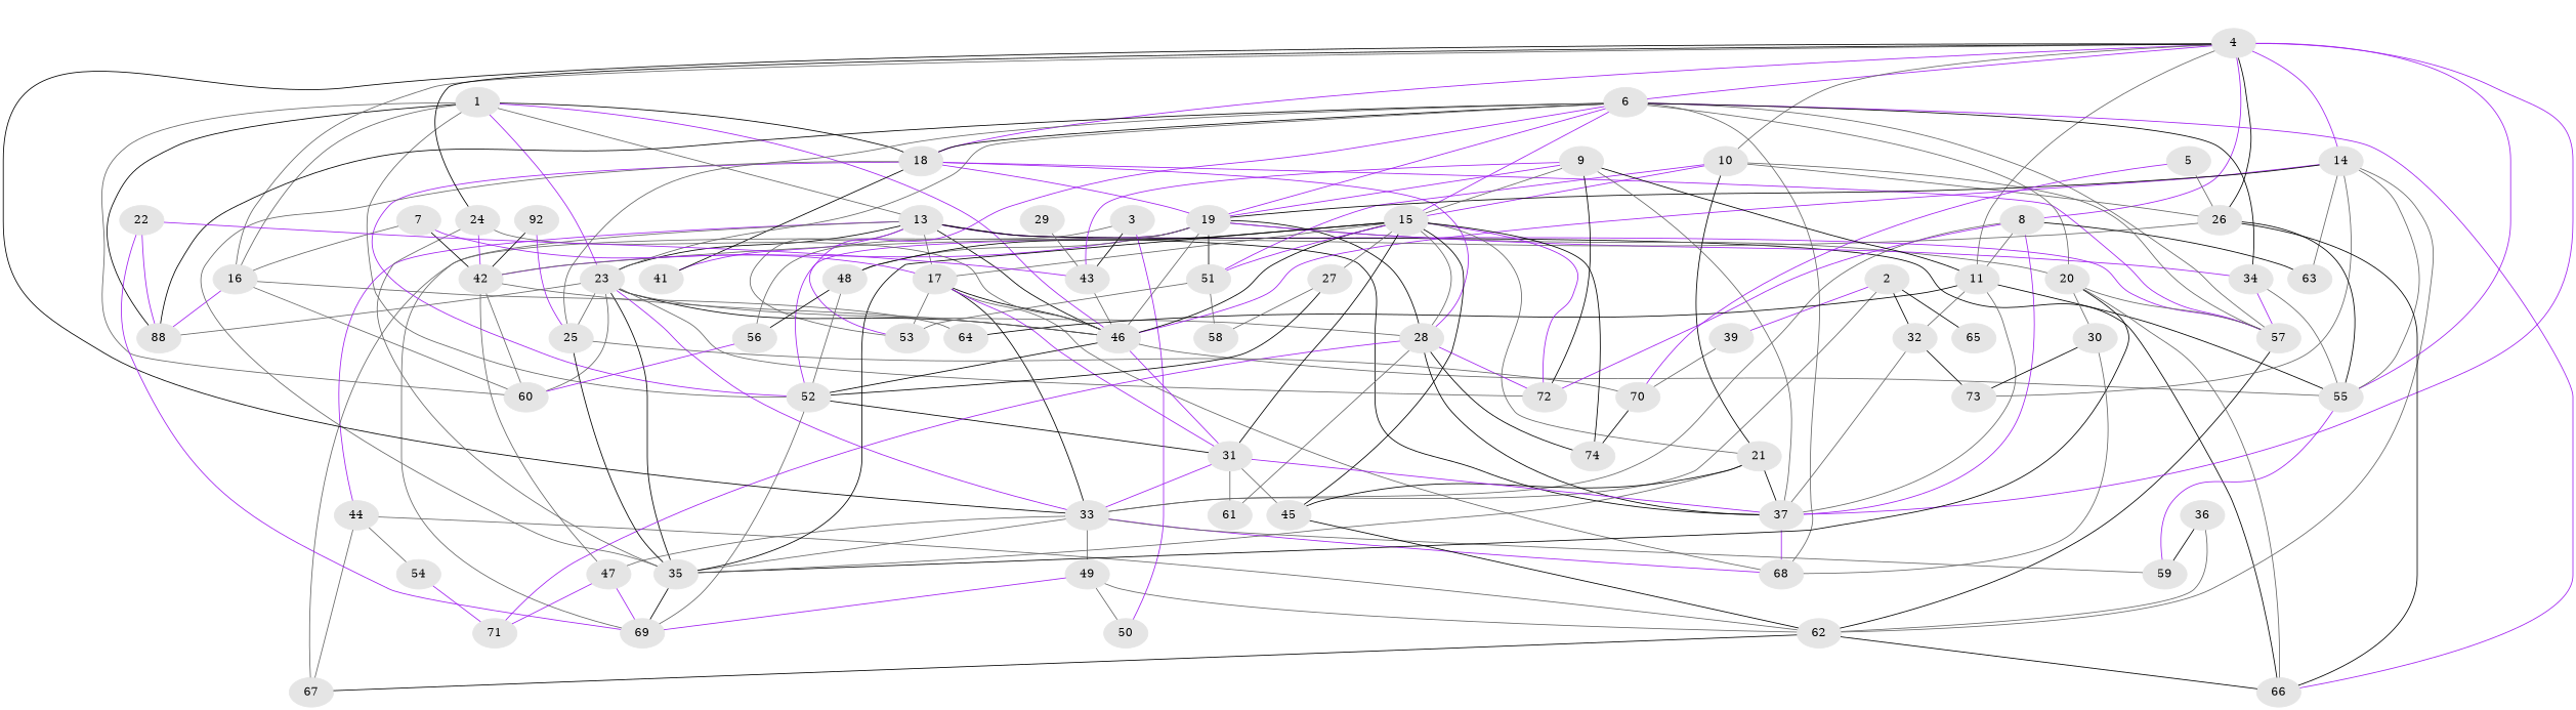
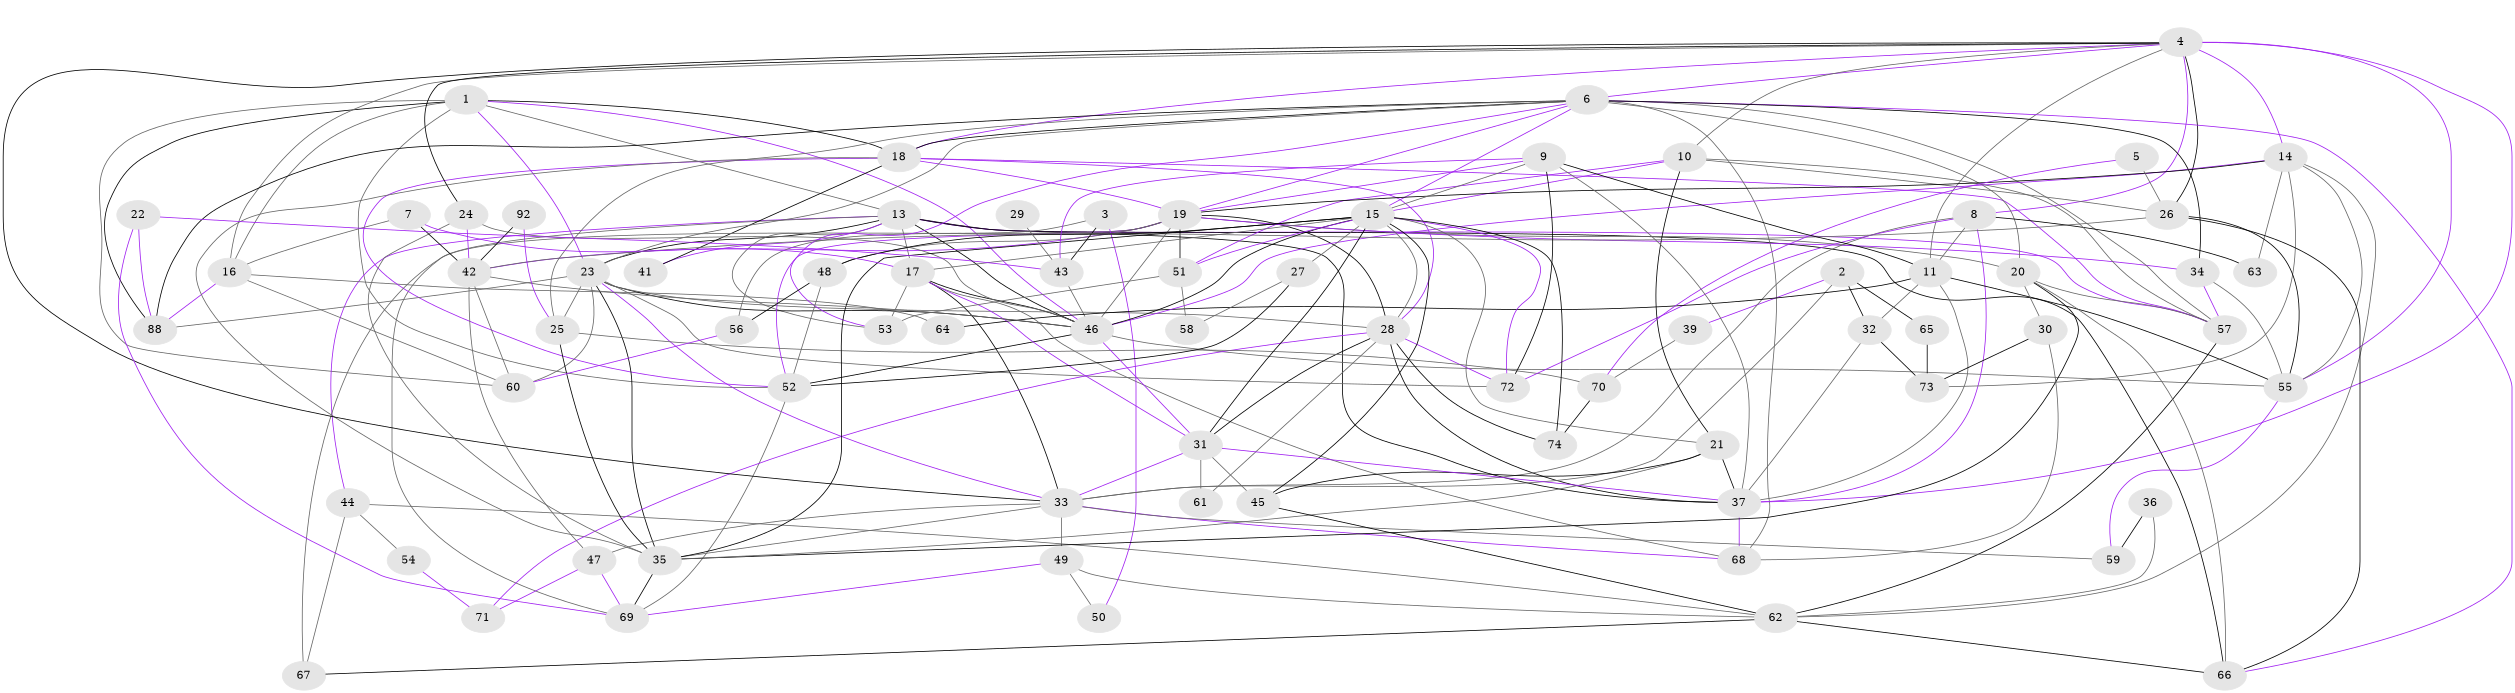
  graph {
    node [color=gray90 style=filled]
    edge [color=gray40 weight=1.0]
    1
    13
    16
    18
    23
    n6 [label=88]
    46
    52
    60
    37
    53
    57
    66
    17
    41
    44
    69
    64
    19
    28
    35
    33
    25
    72
    55
    2
    32
    39
    65
    73
    68
    47
    49
    59
    70
    3
    43
    50
    56
    4
    6
    8
    10
    11
    14
    24
    26
    15
    20
    34
    63
    21
    51
    62
    42
    5
    74
    27
    31
    45
    48
    67
    30
    7
    9
    58
    n67 [label=92]
    54
    61
    71
    22
    29
    36
    1 -- 13
    1 -- 16
    1 -- 18 [color=black]
    1 -- 23 [color=purple]
    1 -- n6 [color=black]
    1 -- 46 [color=purple]
    1 -- 52
    1 -- 60
    13 -- 23 [color=black]
    13 -- 46 [color=black]
    13 -- 37 [color=black]
    13 -- 53
    13 -- 57 [color=purple]
    13 -- 66 [color=black weight=2.0]
    13 -- 17
    13 -- 41 [color=purple]
    13 -- 44 [color=purple]
    13 -- 69
    16 -- n6 [color=purple]
    16 -- 60
    16 -- 64
    18 -- 52 [color=purple]
    18 -- 57 [color=purple]
    18 -- 41 [color=black]
    18 -- 19 [color=purple]
    18 -- 28 [color=purple]
    18 -- 35
    23 -- n6
    23 -- 46 [color=black]
    23 -- 60
    23 -- 28
    23 -- 35 [color=black]
    23 -- 33 [color=purple]
    23 -- 25
    23 -- 72
    46 -- 52 [color=black]
    46 -- 55
    52 -- 69
    37 -- 68 [color=purple]
    57 -- 62 [color=black]
    17 -- 46 [color=black weight=2.0]
    17 -- 53
    17 -- 33 [color=black weight=2.0]
    17 -- 68
    17 -- 31 [color=purple]
    44 -- 62
    44 -- 67
    44 -- 54
    19 -- 46
    19 -- 52 [color=purple]
    19 -- 28 [color=black]
    19 -- 20
    19 -- 34 [color=purple]
    19 -- 51 [color=black]
    19 -- 42 [color=purple]
    19 -- 48
    19 -- 67
    28 -- 37 [color=black]
    28 -- 72 [color=purple]
    28 -- 74 [color=black]
-   52 -- 31 [color=black]
+   28 -- 31 [color=black]
    28 -- 61
    28 -- 71 [color=purple]
    35 -- 69 [color=black]
    33 -- 35
    33 -- 68 [color=purple]
    33 -- 47
    33 -- 49
    33 -- 59
    25 -- 35 [color=black weight=2.0]
    25 -- 70
    55 -- 59 [color=purple]
    2 -- 33
    2 -- 32 [color=black]
    2 -- 39 [color=purple]
    2 -- 65 [color=black]
    32 -- 37
    32 -- 73 [color=black]
    39 -- 70
+   65 -- 73 [color=black]
    47 -- 69 [color=purple]
    47 -- 71 [color=purple]
    49 -- 69 [color=purple]
    49 -- 50
    49 -- 62
    70 -- 74 [color=black]
    3 -- 43 [color=black]
    3 -- 50 [color=purple]
    3 -- 56
    43 -- 46
    56 -- 60 [color=purple]
    4 -- 16
    4 -- 18 [color=purple]
    4 -- 37 [color=purple]
    4 -- 33 [color=black]
    4 -- 55 [color=purple weight=2.0]
    4 -- 6 [color=purple]
    4 -- 8 [color=purple weight=3.0]
    4 -- 10
    4 -- 11
    4 -- 14 [color=purple]
    4 -- 24 [color=black]
    4 -- 26 [color=black]
    6 -- 18 [color=black]
    6 -- 23
    6 -- n6 [color=black]
    6 -- 53 [color=purple]
    6 -- 57 [weight=2.0]
    6 -- 66 [color=purple]
    6 -- 19 [color=purple]
    6 -- 25
    6 -- 68
    6 -- 15 [color=purple]
    6 -- 20
    6 -- 34 [color=black]
    8 -- 37 [color=purple]
    8 -- 33 [weight=2.0]
    8 -- 72 [color=purple]
    8 -- 11 [weight=2.0]
    8 -- 63 [color=black weight=2.0]
    10 -- 57
    10 -- 26
    10 -- 15 [color=purple]
    10 -- 21 [color=black]
    10 -- 51 [color=purple]
    11 -- 37
    11 -- 64 [color=black]
    11 -- 55 [color=black]
    11 -- 32
    14 -- 46 [color=purple]
    14 -- 19 [color=black]
    14 -- 55
    14 -- 73
    14 -- 63
    14 -- 62
    24 -- 46
    24 -- 35
    24 -- 42 [color=purple]
    26 -- 66 [color=black]
    26 -- 55 [color=black]
    26 -- 42
    15 -- 46 [color=black]
    15 -- 17 [weight=2.0]
    15 -- 28
    15 -- 35 [color=black weight=2.0]
    15 -- 72 [color=purple]
    15 -- 21
    15 -- 51 [color=purple]
    15 -- 74 [color=black]
    15 -- 27
    15 -- 31 [color=black]
    15 -- 45 [color=black]
    15 -- 48 [color=black]
    20 -- 57
    20 -- 66
    20 -- 35 [color=black]
    20 -- 30
    34 -- 57 [color=purple]
    34 -- 55
    21 -- 37 [color=black weight=2.0]
    21 -- 35 [weight=2.0]
    21 -- 45 [color=black]
    51 -- 53
    51 -- 58
    62 -- 66 [color=black]
    62 -- 67 [color=black]
    42 -- 46
    42 -- 60
    42 -- 47
    5 -- 70 [color=purple]
    5 -- 26
    27 -- 52 [color=black]
    27 -- 58
    31 -- 46 [color=purple]
    31 -- 37 [color=purple]
    31 -- 33 [color=purple]
    31 -- 45
    31 -- 61
    45 -- 62 [color=black]
    48 -- 52
    48 -- 56 [color=black]
    30 -- 73 [color=black]
    30 -- 68
    7 -- 16
    7 -- 17 [color=purple]
    7 -- 42 [color=black]
    9 -- 37
    9 -- 19 [color=purple]
    9 -- 72 [color=black]
    9 -- 43 [color=purple]
    9 -- 11 [color=black]
    9 -- 15
    n67 -- 25 [color=purple]
    n67 -- 42 [color=black]
    54 -- 71 [color=purple]
    22 -- n6 [color=purple]
    22 -- 69 [color=purple]
    22 -- 43 [color=purple]
    29 -- 43
    36 -- 59 [color=black]
    36 -- 62
  }
